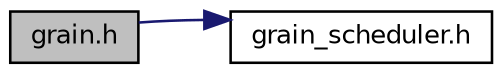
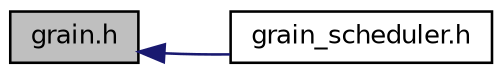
  digraph {
    rankdir=LR
    node [color=black fontname=Helvetica fontsize=10 shape=record style=filled]
    n1 [fillcolor=grey75 fontcolor=black height=0.2 label="grain.h" width=0.4]
    n2 [fillcolor=white height=0.2 label="grain_scheduler.h" width=0.4]
-   n2 -> n1 [color=midnightblue dir=back fontname=Helvetica fontsize=10 labelfontname=Helvetica labelfontsize=10 style=solid]
+   n1 -> n2 [color=midnightblue dir=back fontname=Helvetica fontsize=10 labelfontname=Helvetica labelfontsize=10 style=solid]
  }
